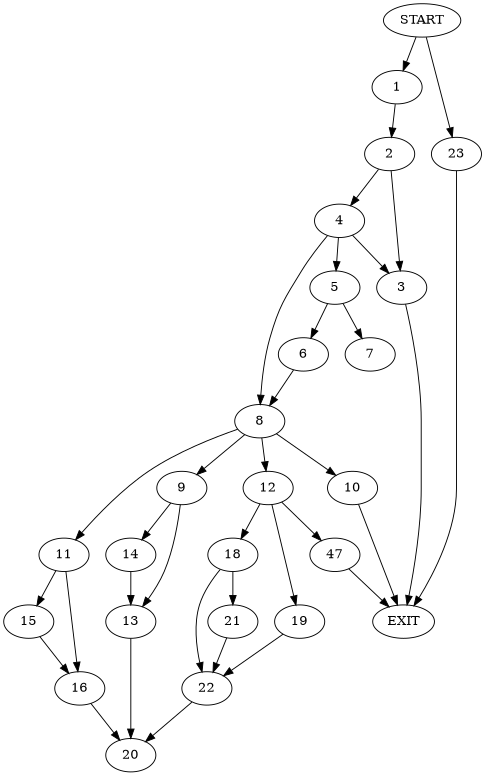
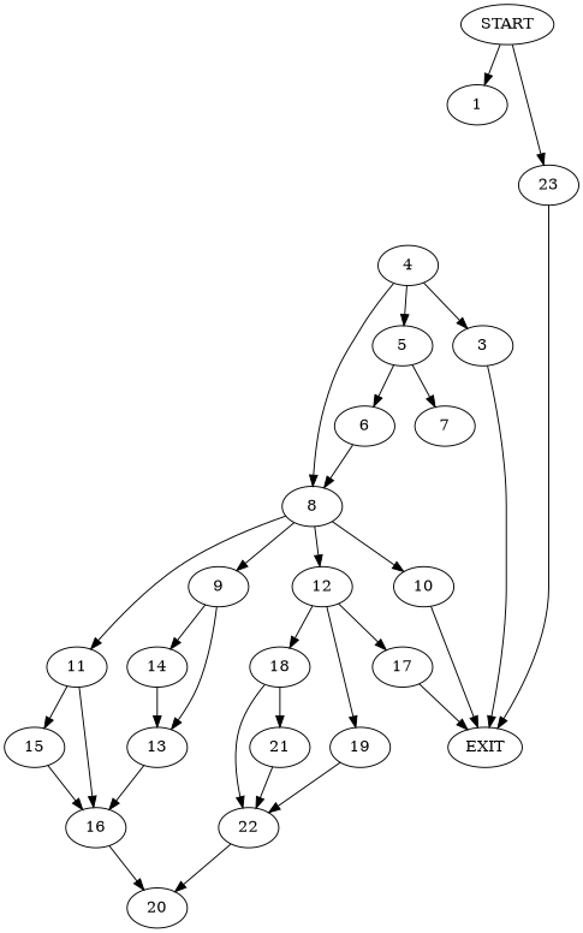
  digraph {
    n1 [label=START]
    1
    23
-   2
    n5 [label=EXIT]
    3
    4
    5
    8
    6
    7
    9
    10
    11
    12
    13
    14
    15
    16
-   17 [label=47]
+   17
    18
    19
    20
    21
    22
    n1 -> 1
    n1 -> 23
-   1 -> 2
    23 -> n5
-   2 -> 3
-   2 -> 4
    3 -> n5
    4 -> 3
    4 -> 5
    4 -> 8
    5 -> 6
    5 -> 7
    8 -> 9
    8 -> 10
    8 -> 11
    8 -> 12
    6 -> 8
    9 -> 13
    9 -> 14
    10 -> n5
    11 -> 15
    11 -> 16
    12 -> 17
    12 -> 18
    12 -> 19
-   13 -> 20
+   13 -> 16
    14 -> 13
    15 -> 16
    16 -> 20
    17 -> n5
    18 -> 21
    18 -> 22
    19 -> 22
    21 -> 22
    22 -> 20
  }
